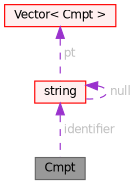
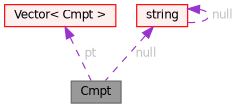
  digraph {
    node [color=red fillcolor="#FFF0F0" fontname=Helvetica fontsize=10 shape=box style=filled]
    edge [color=darkorchid3 dir=back fontcolor=grey fontname=Helvetica fontsize=10 labelfontname=Helvetica labelfontsize=10 style=dashed]
    n1 [color=gray40 fillcolor=grey60 fontcolor=black height=0.2 label=Cmpt width=0.4]
    n2 [height=0.2 label="Vector\< Cmpt \>" width=0.4]
    n3 [height=0.2 label=string width=0.4]
-   n2 -> n3 [label=" pt"]
-   n3 -> n1 [label=" identifier"]
+   n2 -> n1 [label=" pt"]
+   n3 -> n1 [label=" null"]
    n3 -> n3 [label=" null"]
  }
